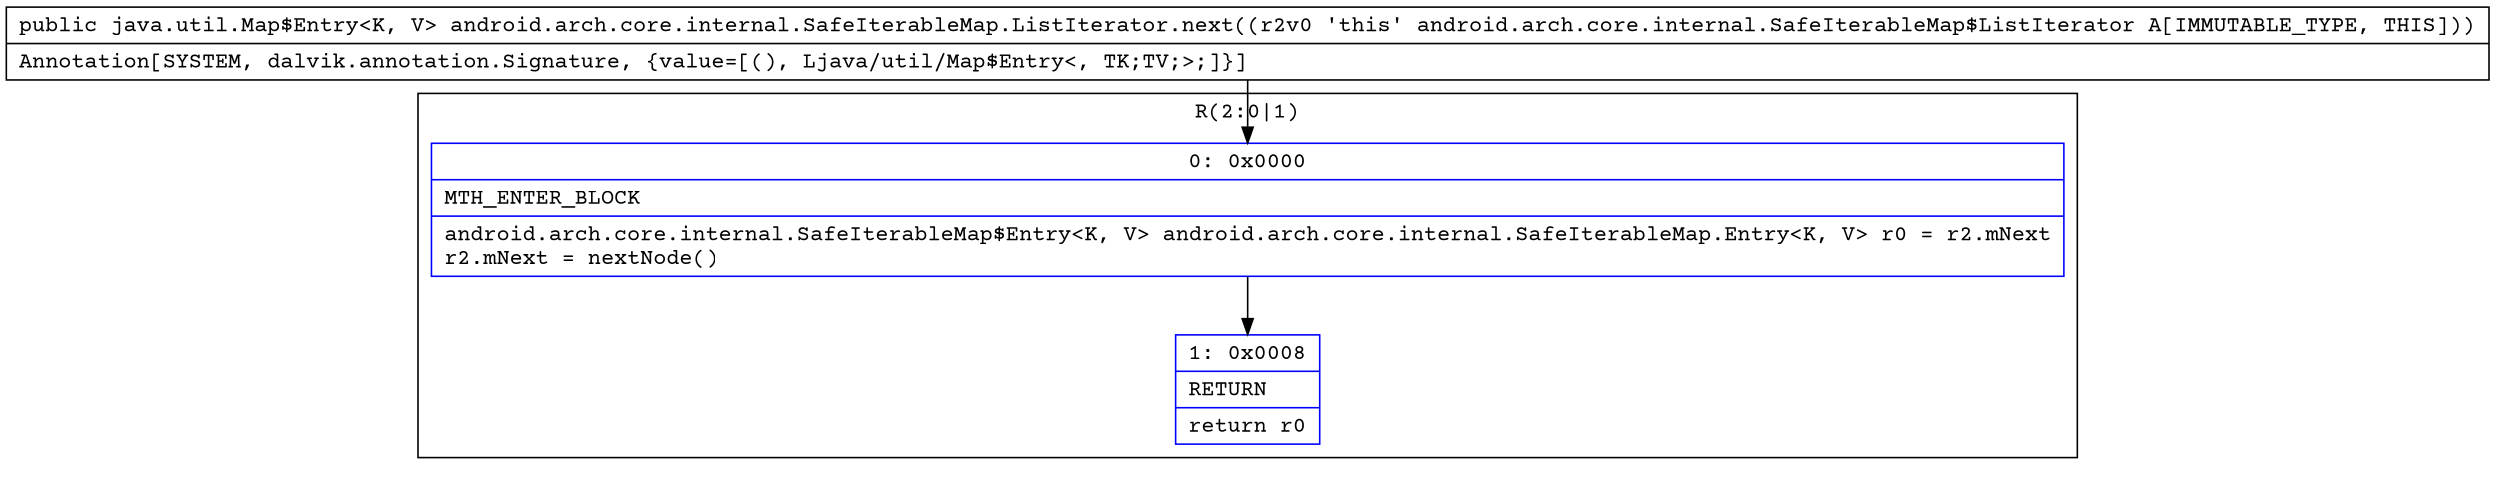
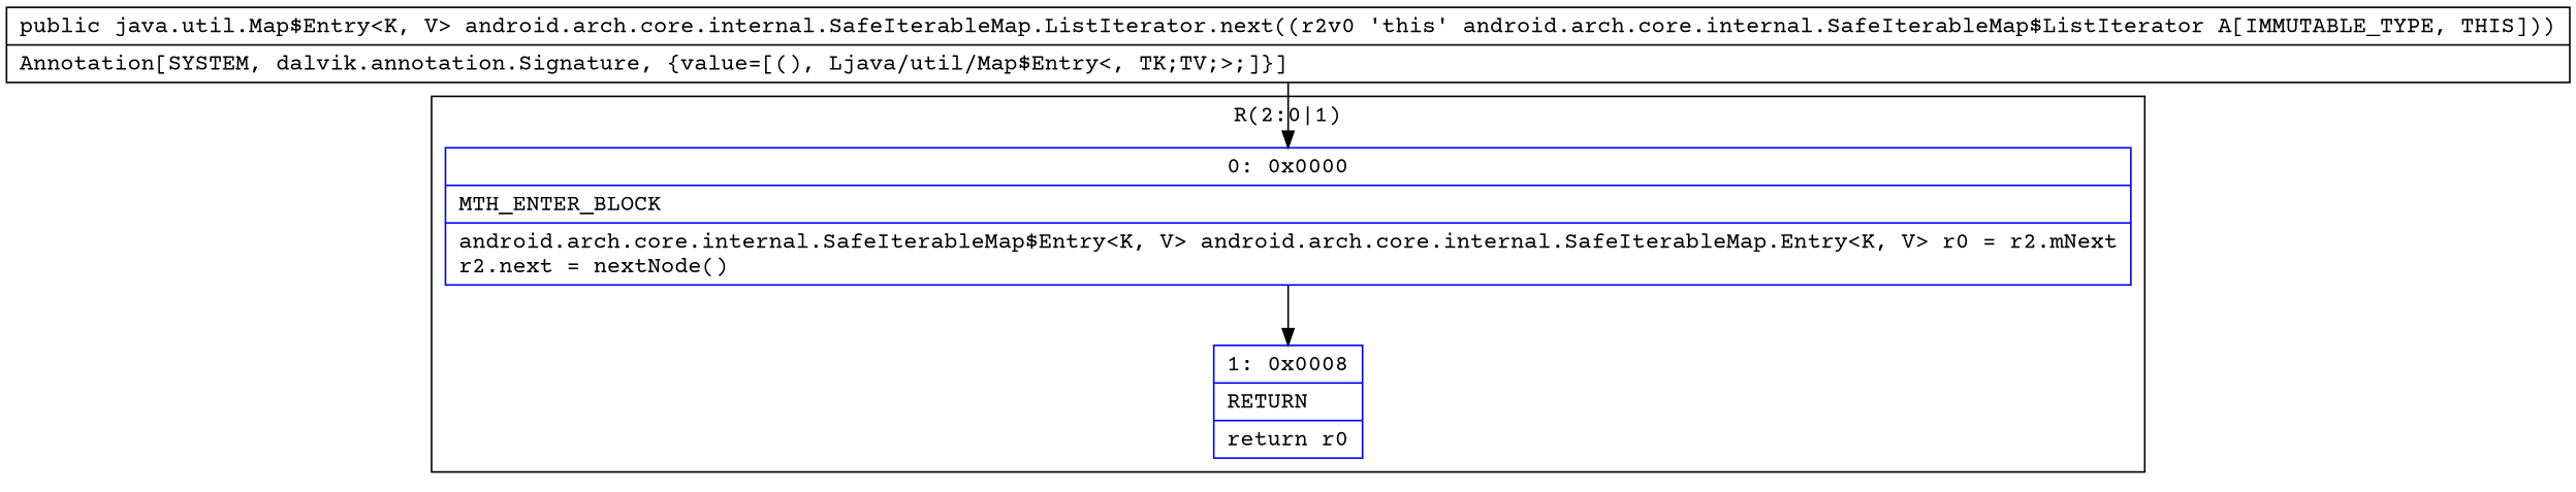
  digraph {
    fontname="Courier Prime"
    node [color=blue shape=record fontname="Courier Prime"]
    edge [fontname="Courier Prime"]
-   n1 [label="{0\:\ 0x0000|MTH_ENTER_BLOCK\l|android.arch.core.internal.SafeIterableMap$Entry\<K, V\> android.arch.core.internal.SafeIterableMap.Entry\<K, V\> r0 = r2.mNext\lr2.mNext = nextNode()\l}"]
+   n1 [label="{0\:\ 0x0000|MTH_ENTER_BLOCK\l|android.arch.core.internal.SafeIterableMap$Entry\<K, V\> android.arch.core.internal.SafeIterableMap.Entry\<K, V\> r0 = r2.mNext\lr2.next = nextNode()\l}"]
    n2 [label="{1\:\ 0x0008|RETURN\l|return r0\l}"]
    n3 [label="{public java.util.Map$Entry\<K, V\> android.arch.core.internal.SafeIterableMap.ListIterator.next((r2v0 'this' android.arch.core.internal.SafeIterableMap$ListIterator A[IMMUTABLE_TYPE, THIS]))  | Annotation[SYSTEM, dalvik.annotation.Signature, \{value=[(), Ljava\/util\/Map$Entry\<, TK;TV;\>;]\}]\l}" color=""]
    subgraph cluster_1 {
      label="R(2:0|1)"
      n1
      n2
    }
    n1 -> n2
    n3 -> n1
  }
